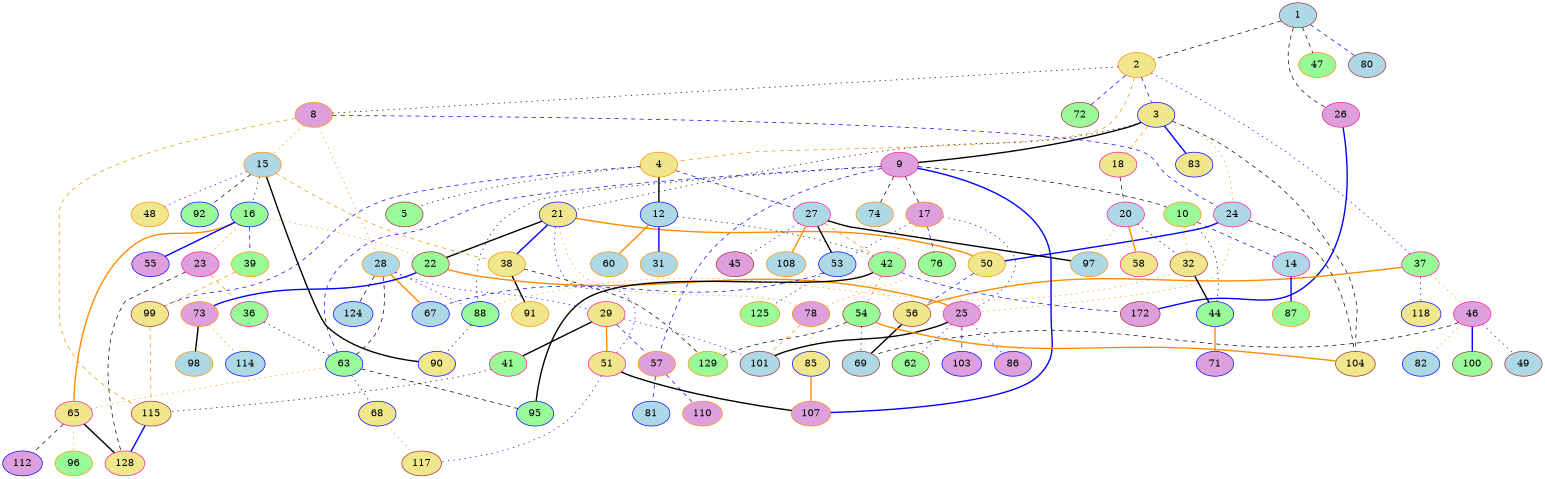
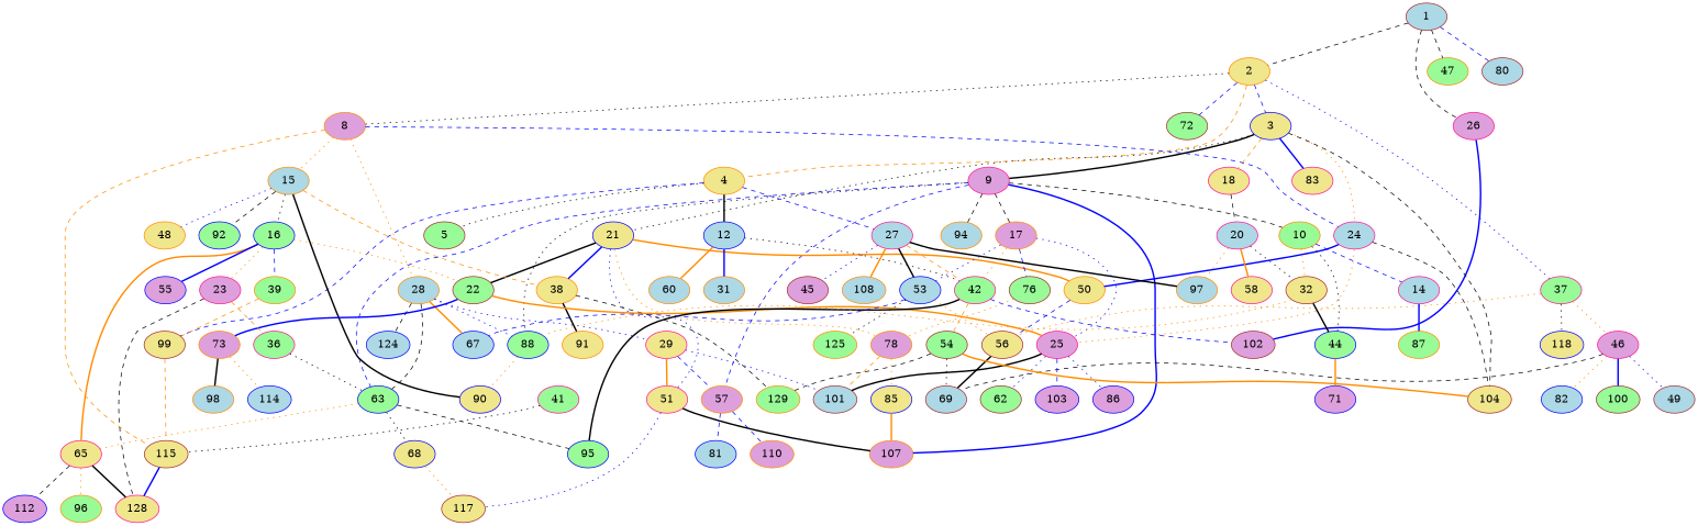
  graph {
    node [color=darkorange fillcolor=khaki style=filled]
    edge [color=black style=dotted]
    1 [color=brown fillcolor=lightblue super="+11"]
    2 [super="+6"]
    26 [color=deeppink fillcolor=plum]
    47 [fillcolor=palegreen]
    80 [color=brown fillcolor=lightblue]
    3 [color=blue super="+40"]
    4 [super="+7"]
    8 [fillcolor=plum]
    37 [color=deeppink fillcolor=palegreen]
    72 [color=brown fillcolor=palegreen]
-   102 [color=brown fillcolor=plum label=172]
+   102 [color=brown fillcolor=plum]
    9 [color=deeppink fillcolor=plum super="+13"]
    18 [color=deeppink]
    21 [color=blue super="+79"]
    24 [color=deeppink fillcolor=lightblue super="+105"]
-   83 [color=blue]
+   83 [color=deeppink]
    104 [color=brown]
    5 [color=brown fillcolor=palegreen]
    12 [color=blue fillcolor=lightblue]
    27 [color=deeppink fillcolor=lightblue super="+33"]
    99 [color=brown super="+127"]
    15 [fillcolor=lightblue super="+30"]
    28 [fillcolor=lightblue super="+59"]
    115 [color=brown super="+123"]
    46 [color=deeppink fillcolor=plum super="+89"]
    56 [color=brown super="+64"]
    118 [color=blue]
    10 [fillcolor=palegreen]
    17 [fillcolor=plum super="+84"]
    57 [fillcolor=plum super="+70"]
    63 [color=blue fillcolor=palegreen super="+94"]
-   74 [fillcolor=lightblue]
+   74 [fillcolor=lightblue label=94]
    88 [color=blue fillcolor=palegreen]
    107 [fillcolor=plum super="+119"]
    20 [color=deeppink fillcolor=lightblue super="+113"]
    38 [super="+43"]
    22 [color=brown fillcolor=palegreen]
    50
    51 [color=deeppink]
    78 [fillcolor=plum]
    25 [color=deeppink fillcolor=plum super="+35"]
    31 [fillcolor=lightblue]
    42 [color=deeppink fillcolor=palegreen super="+75"]
    60 [fillcolor=lightblue]
    53 [color=blue fillcolor=lightblue super="+77"]
    97 [fillcolor=lightblue]
    45 [color=brown fillcolor=plum super="+116"]
    108 [fillcolor=lightblue]
    16 [color=blue fillcolor=palegreen super="+19"]
    48
    90 [color=blue]
    92 [color=blue fillcolor=palegreen]
    29 [color=deeppink super="+34"]
    67 [color=blue fillcolor=lightblue super="+122"]
    124 [color=blue fillcolor=lightblue]
    128 [color=deeppink]
    14 [color=deeppink fillcolor=lightblue super="+52"]
    32 [color=brown super="+131"]
    44 [color=blue fillcolor=palegreen super="+93"]
    76 [color=brown fillcolor=palegreen]
    81 [color=blue fillcolor=lightblue]
    110 [fillcolor=plum]
    65 [color=deeppink super="+109"]
    95 [color=blue fillcolor=palegreen]
    68 [color=blue]
    87 [fillcolor=palegreen]
    71 [color=blue fillcolor=plum]
    54 [color=brown fillcolor=palegreen super="+66"]
    23 [color=deeppink fillcolor=plum super="+126"]
    39 [fillcolor=palegreen]
    55 [color=blue fillcolor=plum]
    91
    129 [fillcolor=palegreen]
    73 [fillcolor=plum super="+130"]
    36 [color=deeppink fillcolor=palegreen]
    96 [fillcolor=palegreen]
    112 [color=blue fillcolor=plum]
    62 [color=brown fillcolor=palegreen]
    86 [color=blue fillcolor=plum]
    101 [color=brown fillcolor=lightblue super="+120"]
    103 [color=blue fillcolor=plum]
    125 [fillcolor=palegreen]
    58 [color=deeppink super="+61"]
    117 [color=brown super="+121"]
    85 [color=blue]
    98 [fillcolor=lightblue super="+106"]
    114 [color=blue fillcolor=lightblue]
    41 [color=deeppink fillcolor=palegreen]
    49 [color=brown fillcolor=lightblue]
    69 [color=brown fillcolor=lightblue]
    82 [color=blue fillcolor=lightblue]
    100 [color=brown fillcolor=palegreen super="+111"]
    1 -- 2 [style=dashed]
    1 -- 26 [style=dashed]
    1 -- 47 [style=dashed]
    1 -- 80 [color=blue style=dashed]
    2 -- 3 [color=blue style=dashed]
    2 -- 4 [color=darkorange style=dashed]
    2 -- 8
    2 -- 37 [color=blue]
    2 -- 72 [color=blue style=dashed]
    26 -- 102 [color=blue style=bold]
    3 -- 9 [style=bold]
    3 -- 18 [color=darkorange style=dashed]
    3 -- 21
    3 -- 24 [color=darkorange]
    3 -- 83 [color=blue style=bold]
    3 -- 104 [style=dashed]
    4 -- 5
    4 -- 12 [style=bold]
    4 -- 27 [color=blue style=dashed]
    4 -- 99 [color=blue style=dashed]
    8 -- 24 [color=blue style=dashed]
    8 -- 15 [color=darkorange]
    8 -- 28 [color=darkorange]
    8 -- 115 [color=darkorange style=dashed]
    37 -- 46 [color=darkorange]
-   37 -- 56 [color=darkorange style=bold]
+   37 -- 56 [color=darkorange]
    37 -- 118
    9 -- 10 [style=dashed]
    9 -- 17 [style=dashed]
    9 -- 57 [color=blue style=dashed]
    9 -- 63 [color=blue style=dashed]
    9 -- 74 [style=dashed]
    9 -- 88
    9 -- 107 [color=blue style=bold]
    18 -- 20 [style=dashed]
    21 -- 38 [color=blue style=bold]
    21 -- 22 [style=bold]
    21 -- 50 [color=darkorange style=bold]
    21 -- 51 [color=blue]
    21 -- 78 [color=darkorange]
    24 -- 104 [style=dashed]
    24 -- 50 [color=blue style=bold]
    24 -- 25 [color=darkorange]
    12 -- 31 [color=blue style=bold]
    12 -- 42
    12 -- 60 [color=darkorange style=bold]
    27 -- 42 [color=darkorange style=dashed]
    27 -- 53 [style=bold]
    27 -- 97 [style=bold]
    27 -- 45 [color=blue]
    27 -- 108 [color=darkorange style=bold]
    99 -- 115 [color=darkorange style=dashed]
    15 -- 38 [color=darkorange style=dashed]
    15 -- 16
    15 -- 48 [color=blue]
    15 -- 90 [style=bold]
    15 -- 92 [style=dashed]
    28 -- 63 [style=dashed]
    28 -- 88 [color=blue]
    28 -- 29 [color=blue]
    28 -- 67 [color=darkorange style=bold]
    28 -- 124 [style=dashed]
    115 -- 128 [color=blue style=bold]
    46 -- 49 [color=blue]
    46 -- 69 [style=dashed]
    46 -- 82 [color=darkorange]
    46 -- 100 [color=blue style=bold]
    56 -- 69 [style=bold]
    10 -- 14 [color=blue style=dashed]
    10 -- 32 [color=darkorange]
    10 -- 44
    17 -- 25 [color=blue]
    17 -- 42 [color=darkorange]
    17 -- 53 [color=blue]
    17 -- 76 [color=blue style=dashed]
    57 -- 81 [color=blue style=dashed]
    57 -- 110 [color=blue style=dashed]
    63 -- 65 [color=darkorange]
    63 -- 95 [style=dashed]
    63 -- 68
-   88 -- 90
+   88 -- 90 [color=darkorange]
    20 -- 97 [color=darkorange]
    20 -- 32
    20 -- 58 [color=darkorange style=bold]
    38 -- 91 [style=bold]
    38 -- 129 [style=dashed]
    22 -- 25 [color=darkorange style=bold]
    22 -- 73 [color=blue style=bold]
    50 -- 56 [color=blue style=dashed]
    51 -- 107 [style=bold]
    51 -- 117 [color=blue]
    78 -- 101 [color=darkorange style=dashed]
    78 -- 85 [color=darkorange]
    25 -- 62 [color=blue]
    25 -- 86 [color=blue]
    25 -- 101 [style=bold]
    25 -- 103 [color=blue style=dashed]
    42 -- 102 [color=blue style=dashed]
    42 -- 95 [style=bold]
    42 -- 54 [color=darkorange style=dashed]
    53 -- 56 [color=darkorange]
    53 -- 67 [color=blue style=dashed]
    53 -- 125
    16 -- 22 [color=darkorange]
    16 -- 65 [color=darkorange style=bold]
    16 -- 23 [color=darkorange]
    16 -- 39 [color=blue style=dashed]
    16 -- 55 [color=blue style=bold]
    29 -- 57 [color=blue style=dashed]
    29 -- 51 [color=darkorange style=bold]
    29 -- 101 [color=blue]
-   29 -- 41 [style=bold]
    14 -- 87 [color=blue style=bold]
    32 -- 88 [color=darkorange]
    32 -- 44 [style=bold]
    44 -- 71 [color=darkorange style=bold]
    76 -- 78 [color=darkorange]
    65 -- 128 [style=bold]
    65 -- 96 [color=darkorange]
    65 -- 112 [style=dashed]
    68 -- 117 [color=darkorange]
    54 -- 104 [color=darkorange style=bold]
    54 -- 129 [style=dashed]
    54 -- 69
    23 -- 128 [style=dashed]
    23 -- 36 [color=darkorange style=dashed]
    39 -- 99 [color=darkorange style=dashed]
    73 -- 98 [style=bold]
    73 -- 114 [color=darkorange]
    36 -- 63
    85 -- 107 [color=darkorange style=bold]
    41 -- 115
  }
